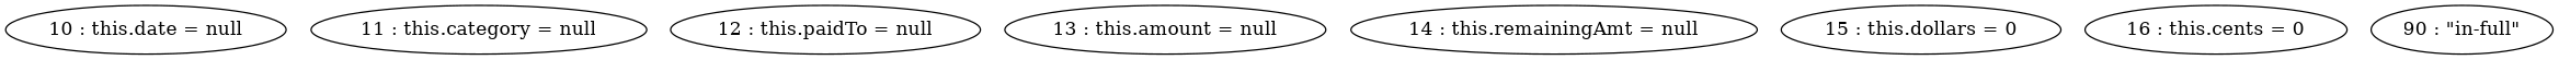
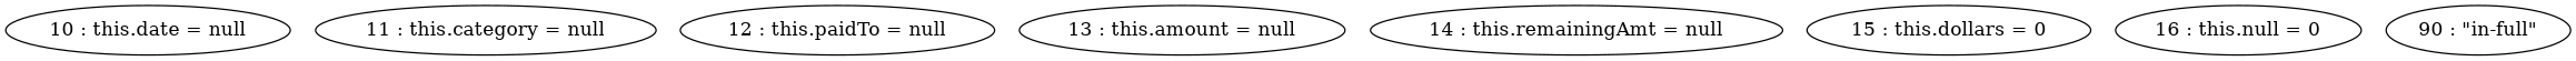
  digraph {
    "10 : this.date = null"
    "11 : this.category = null"
    "12 : this.paidTo = null"
    "13 : this.amount = null"
    "14 : this.remainingAmt = null"
    "15 : this.dollars = 0"
-   "16 : this.cents = 0"
+   "16 : this.cents = 0" [label="16 : this.null = 0"]
    "90 : \"in-full\""
  }
